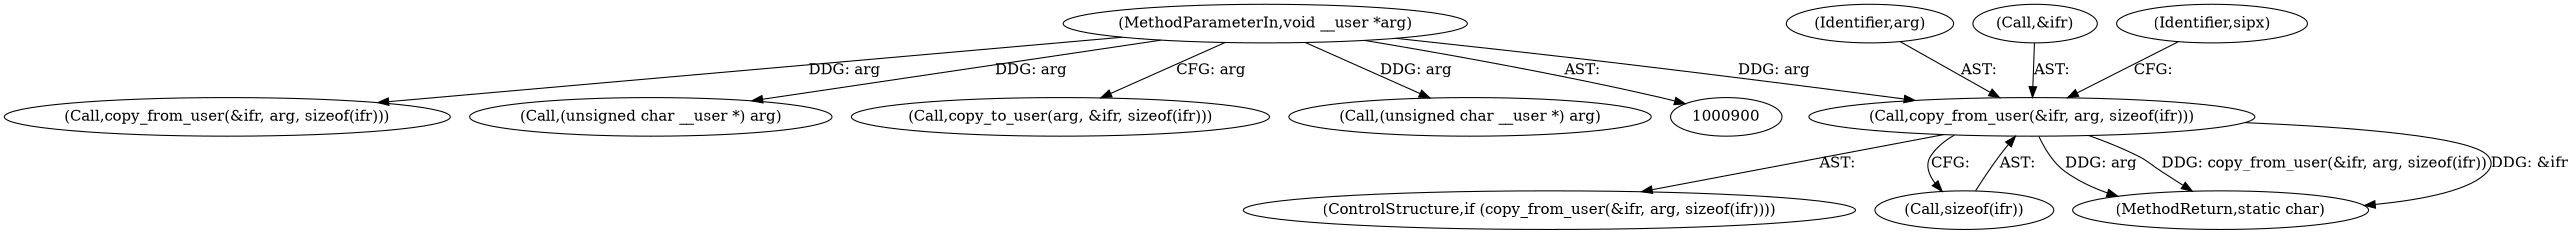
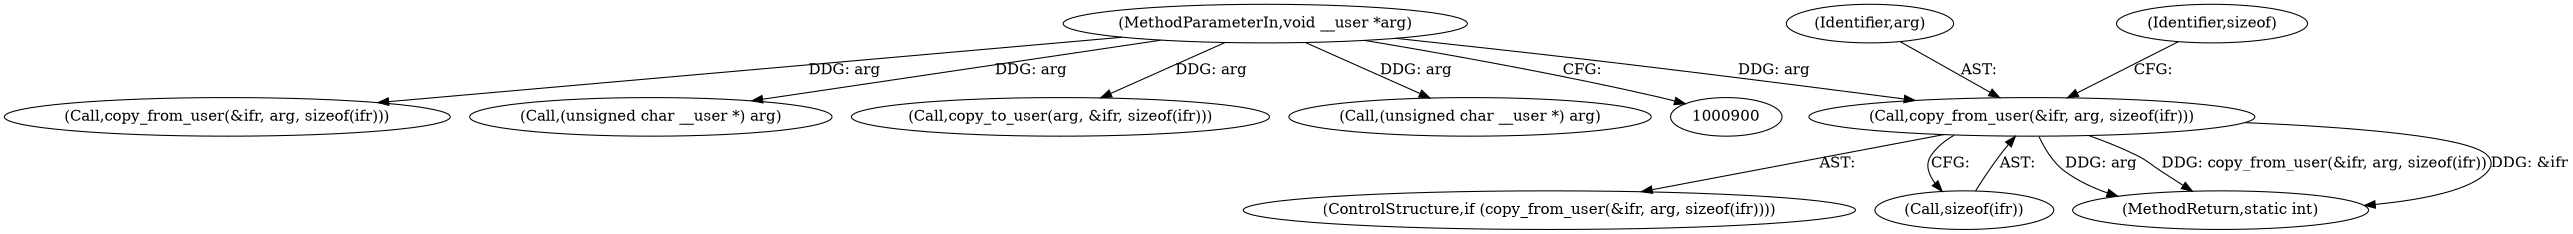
  digraph {
    fontname="DejaVu Serif"
    node [fontname="DejaVu Serif"]
    edge [fontname="DejaVu Serif"]
    n1 [label="(Call,copy_from_user(&ifr, arg, sizeof(ifr)))"]
    n2 [label="(ControlStructure,if (copy_from_user(&ifr, arg, sizeof(ifr))))"]
    n3 [label="(Call,sizeof(ifr))"]
-   n4 [label="(MethodReturn,static char)"]
+   n4 [label="(MethodReturn,static int)"]
    n5 [label="(MethodParameterIn,void __user *arg)"]
    n6 [label="(Call,copy_from_user(&ifr, arg, sizeof(ifr)))"]
    n7 [label="(Call,(unsigned char __user *) arg)"]
    n8 [label="(Call,copy_to_user(arg, &ifr, sizeof(ifr)))"]
    n9 [label="(Call,(unsigned char __user *) arg)"]
    n10 [label=1000900]
    n11 [label="(Identifier,arg)"]
-   n12 [label="(Call,&ifr)"]
-   n13 [label="(Identifier,sipx)"]
+   n13 [label="(Identifier,sizeof)"]
    n1 -> n2 [label="AST: "]
    n1 -> n3 [label="CFG: "]
    n1 -> n4 [label="DDG: arg"]
    n1 -> n4 [label="DDG: copy_from_user(&ifr, arg, sizeof(ifr))"]
    n1 -> n4 [label="DDG: &ifr"]
    n3 -> n1 [label="AST: "]
    n5 -> n1 [label="DDG: arg"]
    n5 -> n6 [label="DDG: arg"]
    n5 -> n7 [label="DDG: arg"]
-   n5 -> n8 [label="CFG: arg"]
+   n5 -> n8 [label="DDG: arg"]
    n5 -> n9 [label="DDG: arg"]
-   n5 -> n10 [label="AST: "]
+   n5 -> n10 [label="CFG: "]
    n11 -> n1 [label="AST: "]
-   n12 -> n1 [label="AST: "]
    n13 -> n1 [label="CFG: "]
  }
